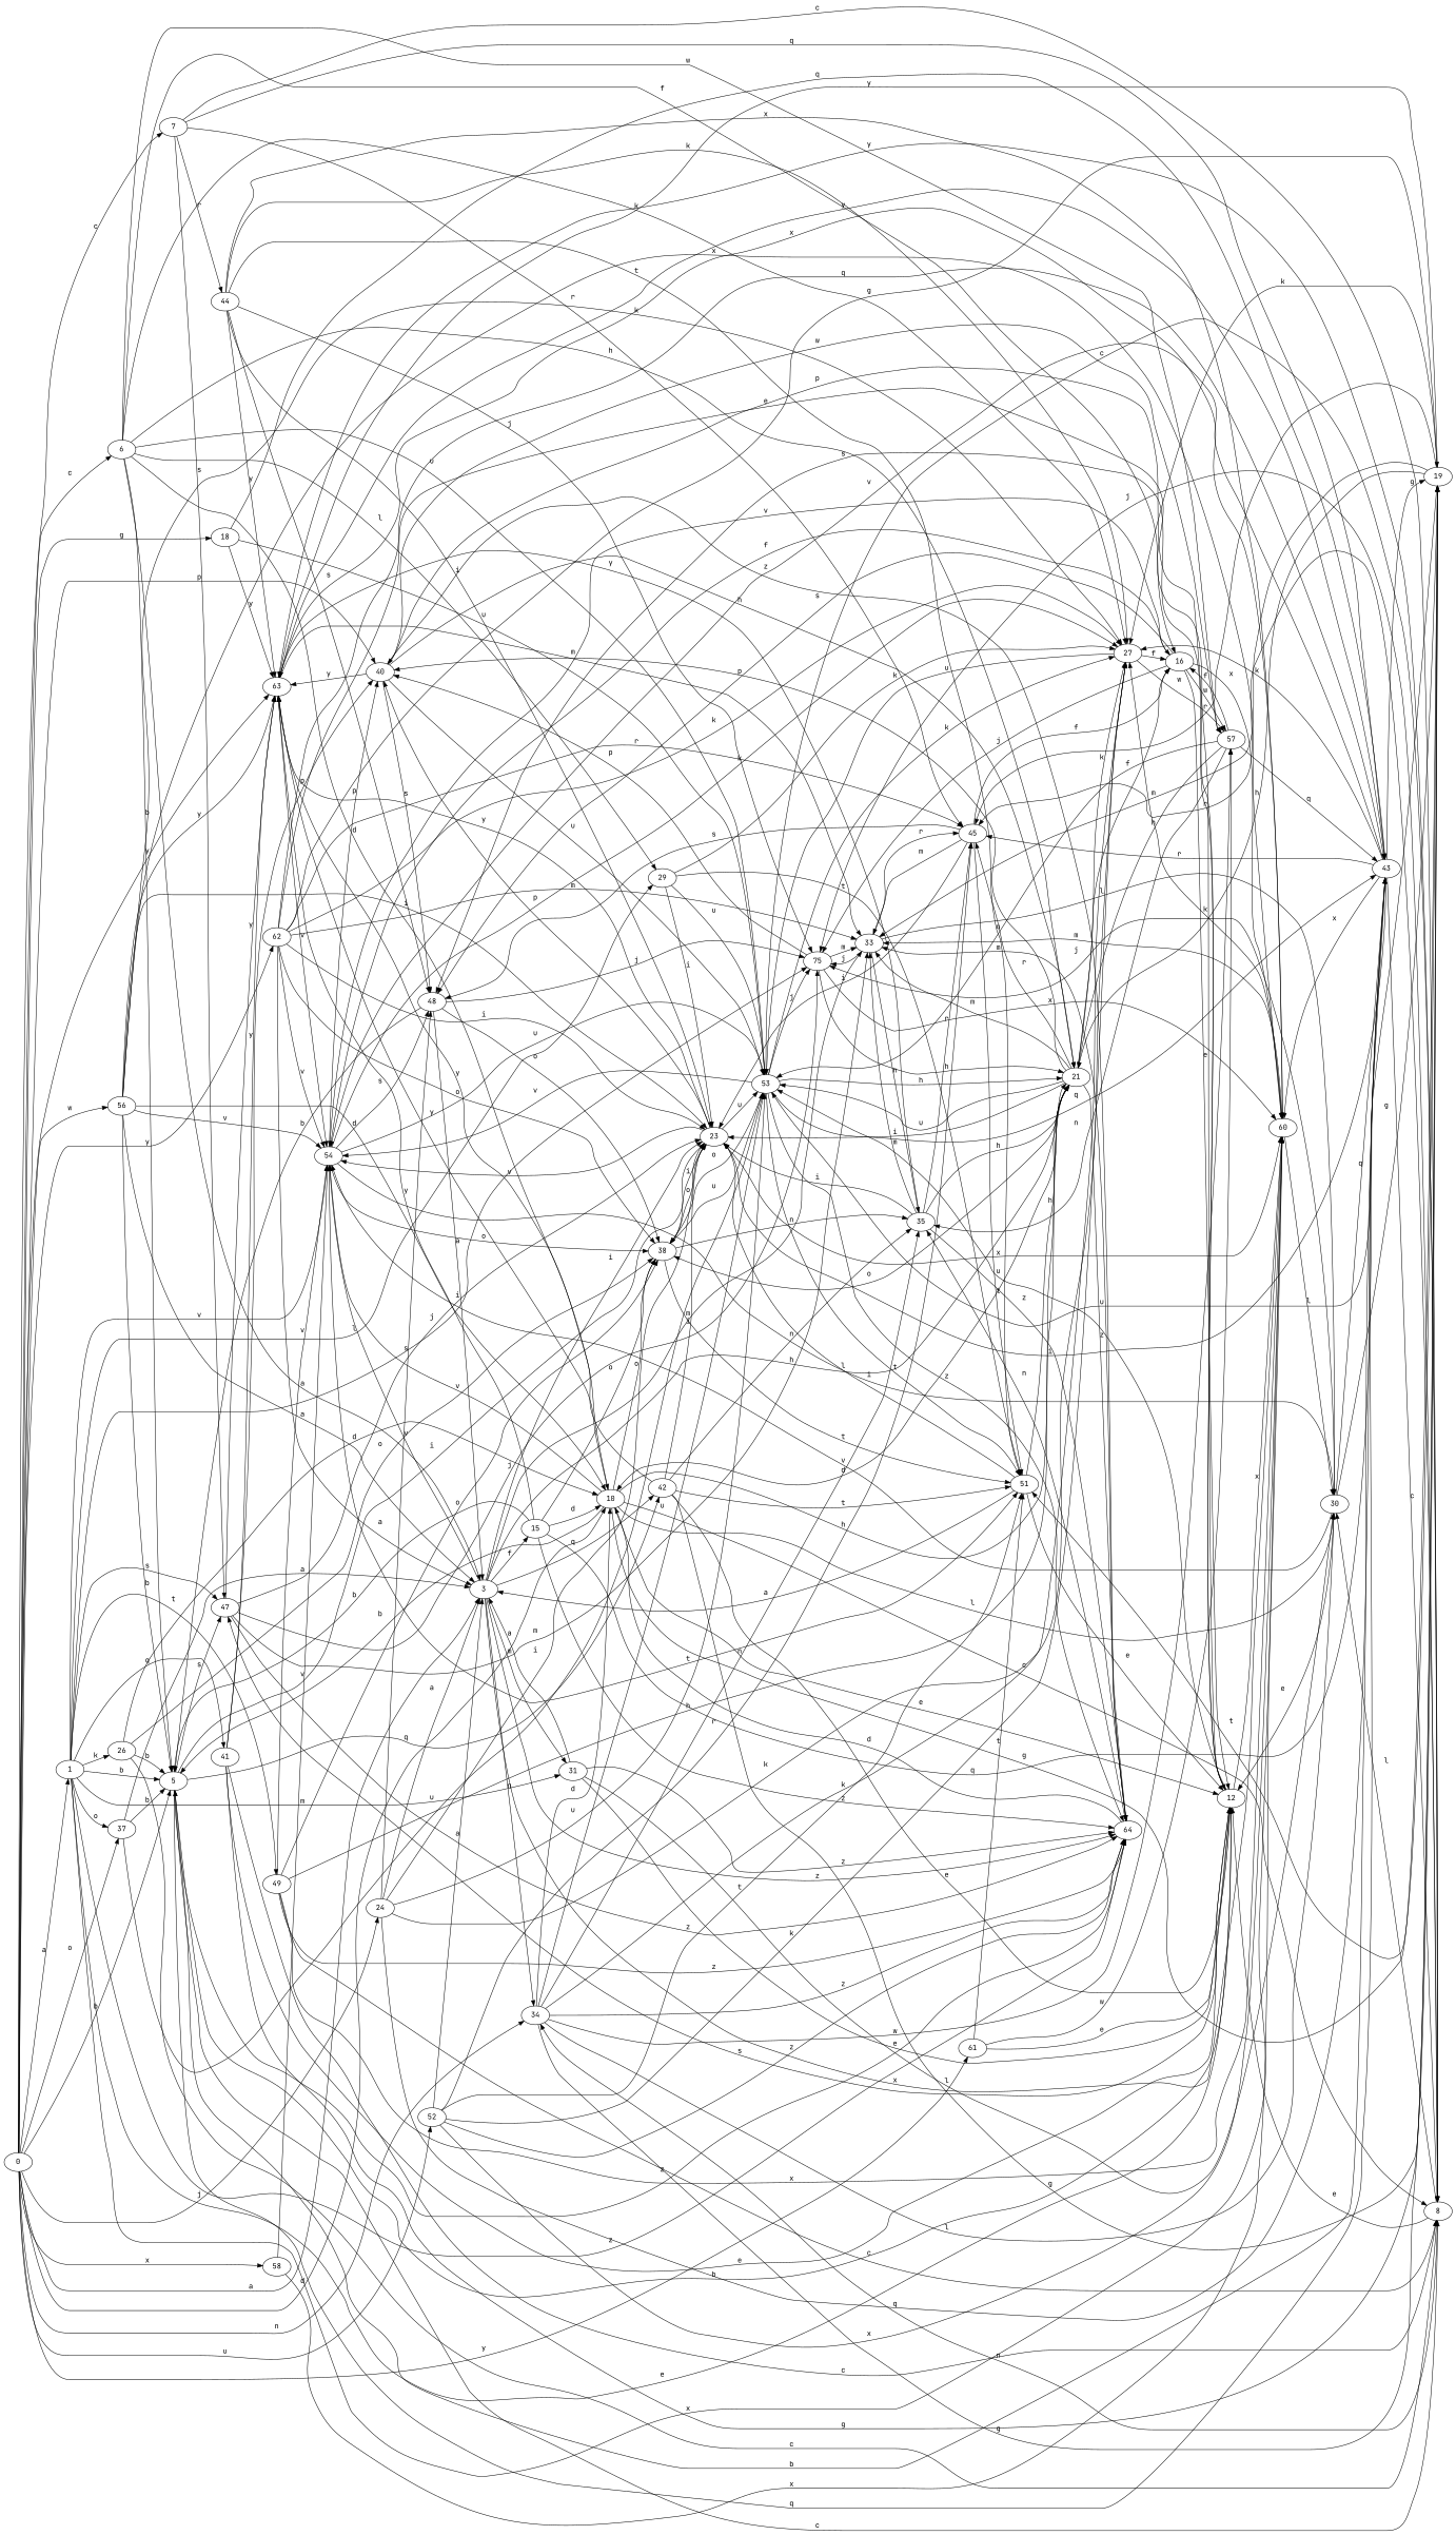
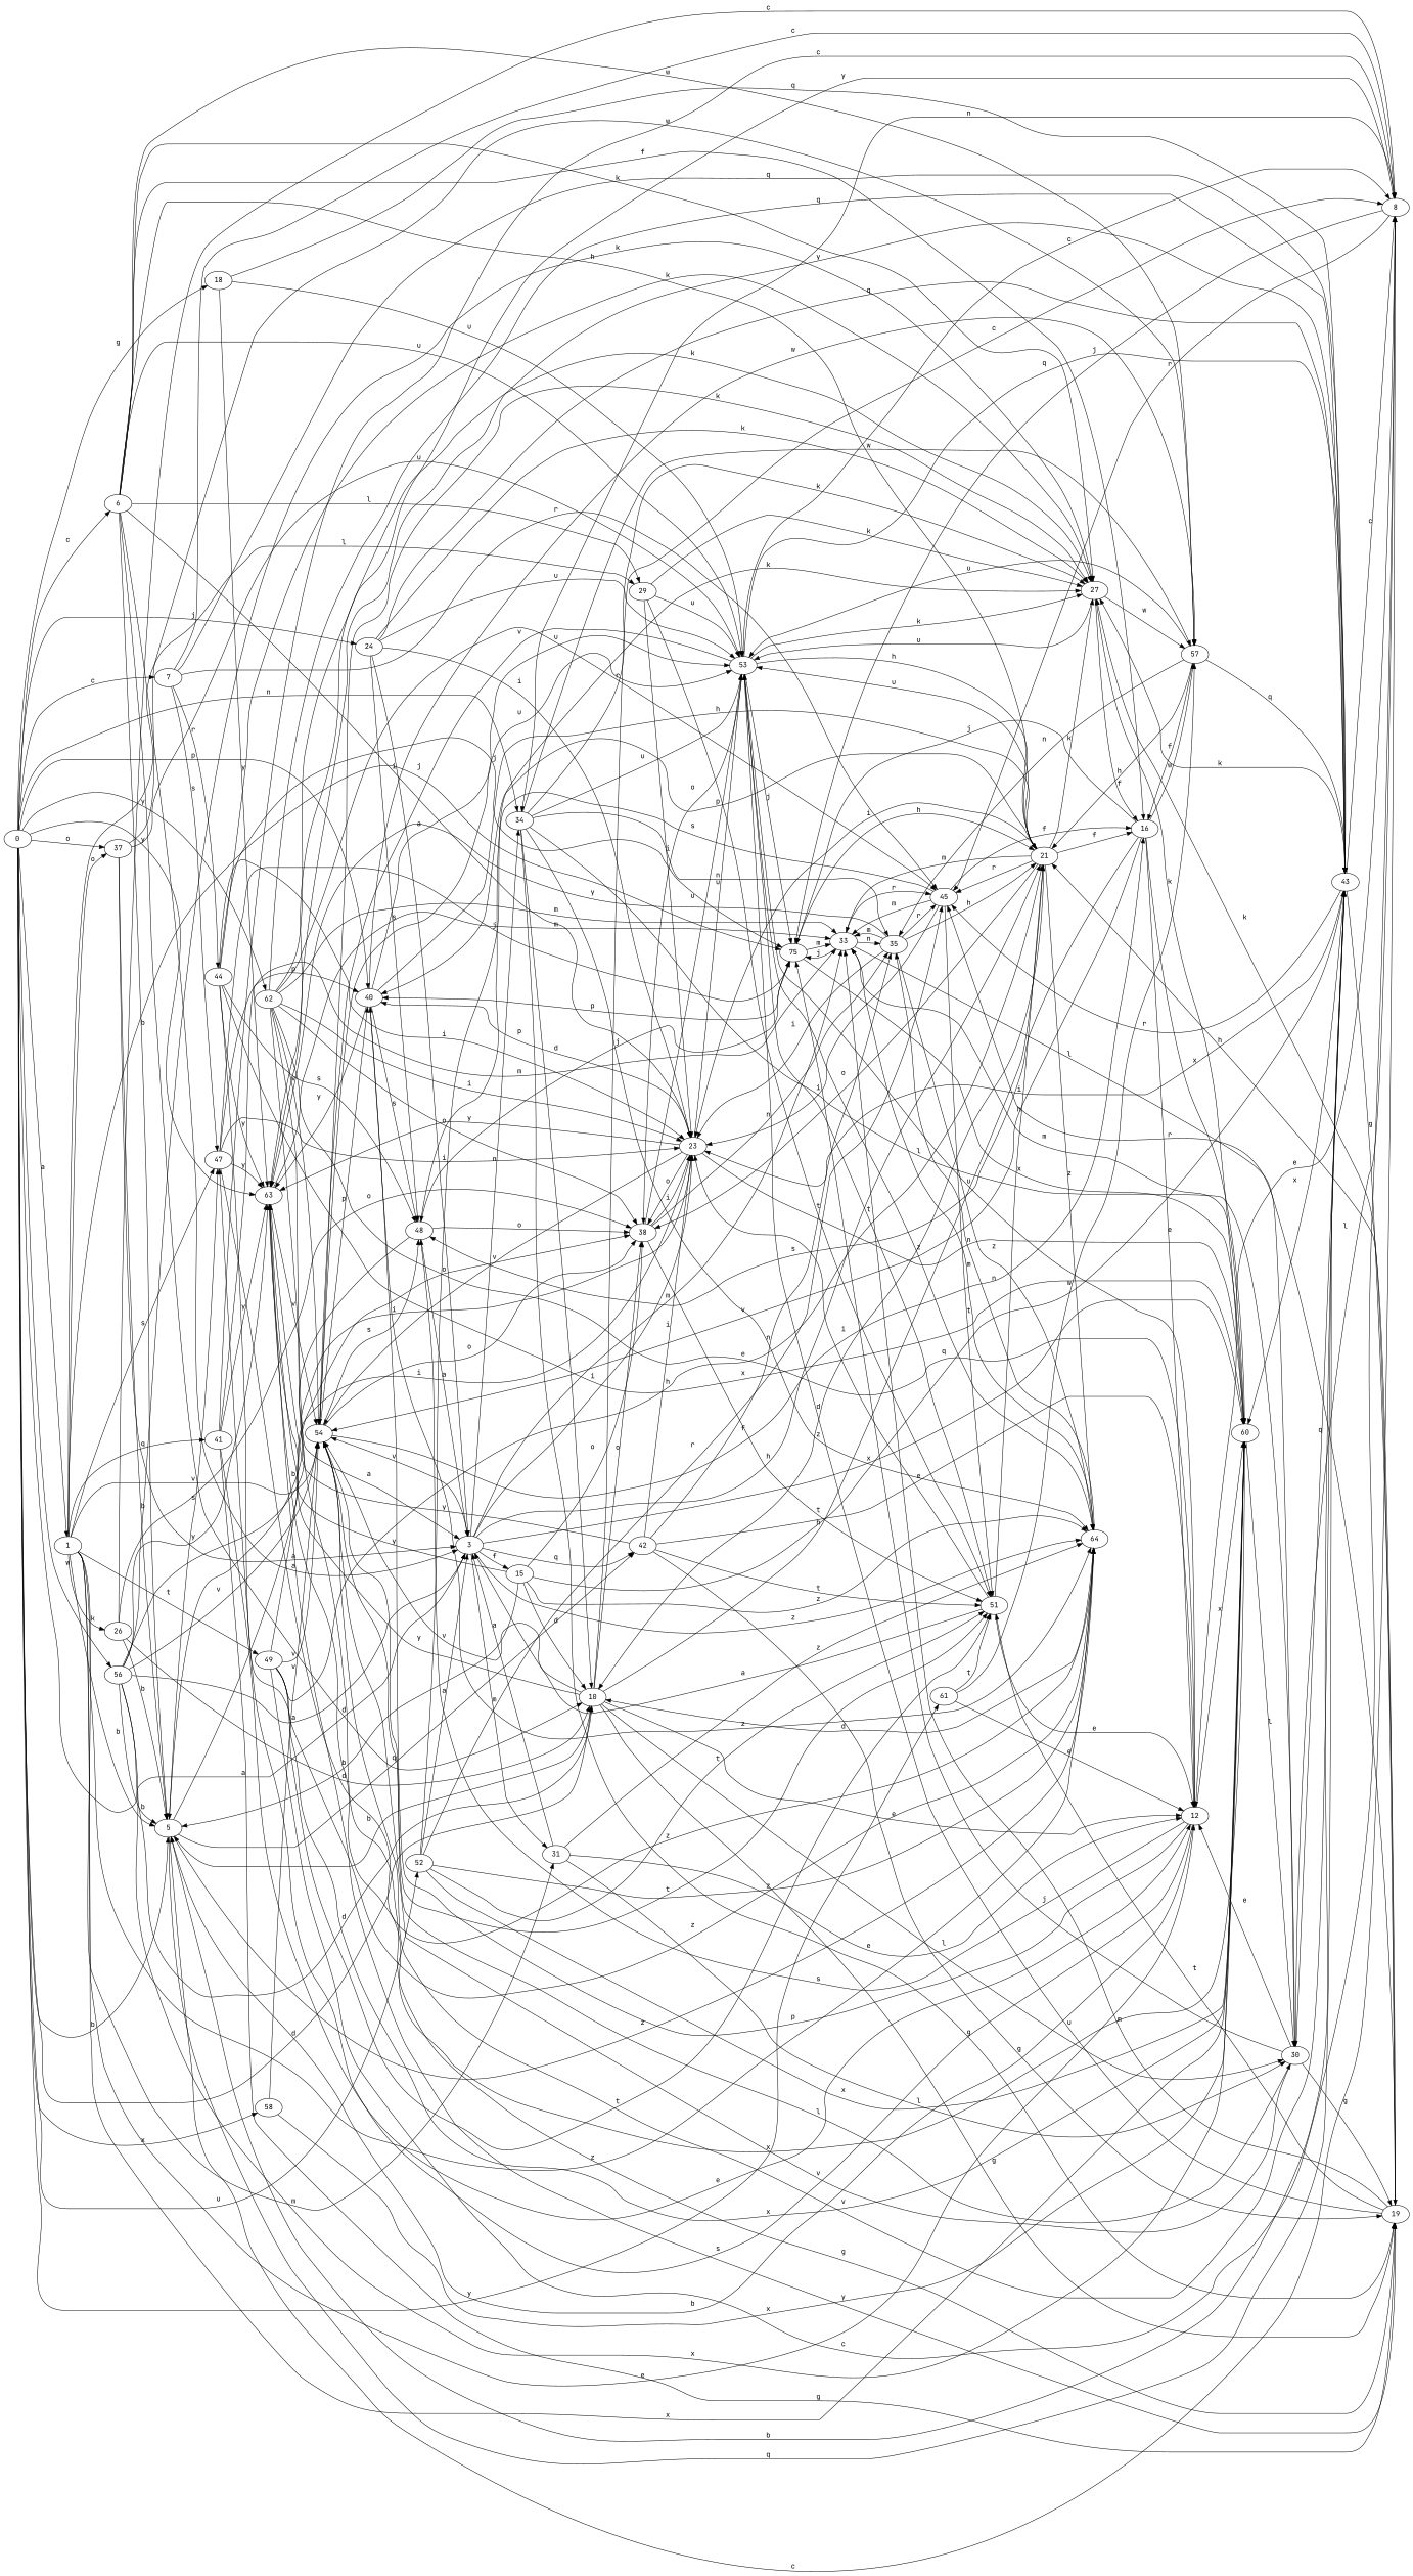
  strict digraph {
    fontname="JetBrains Mono"
    rankdir=LR
    node [fontname="JetBrains Mono"]
    edge [fontname="JetBrains Mono"]
    0
    1
    3
    5
    6
    7
    10
    18
    24
    34
    37
    40
    52
    56
    58
    61
    62
    63
    12
    n20 [label=75]
    26
    29
    31
    41
    47
    49
    54
    60
    64
    15
    21
    23
    33
    42
    8
    43
    16
    27
    53
    57
    44
    45
    30
    19
    38
    48
    35
    51
    0 -> 1 [label=a]
    0 -> 3 [label=a]
    0 -> 5 [label=b]
    0 -> 6 [label=c]
    0 -> 7 [label=c]
    0 -> 10 [label=d]
    0 -> 18 [label=g]
    0 -> 24 [label=j]
    0 -> 34 [label=n]
    0 -> 37 [label=o]
    0 -> 40 [label=p]
    0 -> 52 [label=u]
    0 -> 56 [label=w]
    0 -> 58 [label=x]
    0 -> 61 [label=y]
    0 -> 62 [label=y]
    0 -> 63 [label=y]
    1 -> 5 [label=b]
    1 -> 37 [label=o]
    1 -> 12 [label=e]
    1 -> n20 [label=j]
    1 -> 26 [label=k]
    1 -> 29 [label=l]
    1 -> 31 [label=m]
    1 -> 41 [label=q]
    1 -> 47 [label=s]
    1 -> 49 [label=t]
    1 -> 54 [label=v]
    1 -> 60 [label=x]
    1 -> 64 [label=z]
    3 -> 34 [label=n]
    3 -> 31 [label=m]
    3 -> 54 [label=v]
    3 -> 60 [label=x]
    3 -> 64 [label=z]
    3 -> 15 [label=f]
    3 -> 21 [label=h]
    3 -> 23 [label=i]
    3 -> 33 [label=m]
    3 -> 42 [label=q]
    5 -> 47 [label=s]
    5 -> 64 [label=z]
    5 -> 23 [label=i]
    5 -> 42 [label=q]
    5 -> 8 [label=c]
    5 -> 43 [label=q]
    6 -> 3 [label=a]
    6 -> 5 [label=b]
    6 -> 10 [label=d]
    6 -> 29 [label=l]
    6 -> 21 [label=h]
+   6 -> 23 [label=i]
    6 -> 16 [label=f]
    6 -> 27 [label=k]
    6 -> 53 [label=u]
    6 -> 57 [label=w]
    7 -> 47 [label=s]
    7 -> 8 [label=c]
    7 -> 43 [label=q]
    7 -> 44 [label=r]
    7 -> 45 [label=r]
    10 -> 5 [label=b]
    10 -> 63 [label=y]
    10 -> 12 [label=e]
    10 -> 54 [label=v]
    10 -> 21 [label=h]
    10 -> 8 [label=c]
    10 -> 30 [label=l]
    10 -> 19 [label=g]
    10 -> 38 [label=o]
    18 -> 63 [label=y]
    18 -> 43 [label=q]
    18 -> 53 [label=u]
    24 -> 3 [label=a]
    24 -> 23 [label=i]
    24 -> 43 [label=q]
    24 -> 27 [label=k]
    24 -> 53 [label=u]
    24 -> 48 [label=s]
    34 -> 10 [label=d]
    34 -> 64 [label=z]
    34 -> 27 [label=k]
    34 -> 53 [label=u]
    34 -> 57 [label=w]
    34 -> 30 [label=l]
    34 -> 19 [label=g]
    34 -> 35 [label=n]
    37 -> 3 [label=a]
    37 -> 5 [label=b]
    37 -> 53 [label=u]
+   37 -> 57 [label=w]
    40 -> 63 [label=y]
    40 -> 64 [label=z]
    40 -> 21 [label=h]
    40 -> 53 [label=u]
    40 -> 57 [label=w]
    40 -> 48 [label=s]
    52 -> 3 [label=a]
    52 -> 60 [label=x]
    52 -> 64 [label=z]
    52 -> 27 [label=k]
    52 -> 45 [label=r]
    52 -> 51 [label=t]
    56 -> 3 [label=a]
    56 -> 5 [label=b]
    56 -> 10 [label=d]
    56 -> 63 [label=y]
    56 -> 54 [label=v]
    56 -> 60 [label=x]
    56 -> 23 [label=i]
    56 -> 27 [label=k]
    58 -> 54 [label=v]
    58 -> 60 [label=x]
    61 -> 12 [label=e]
    61 -> 57 [label=w]
    61 -> 51 [label=t]
    62 -> 3 [label=a]
    62 -> 12 [label=e]
    62 -> 54 [label=v]
    62 -> 23 [label=i]
    62 -> 33 [label=m]
    62 -> 43 [label=q]
    62 -> 27 [label=k]
    62 -> 45 [label=r]
    62 -> 19 [label=g]
    62 -> 38 [label=o]
    63 -> 54 [label=v]
    63 -> 60 [label=x]
    63 -> 33 [label=m]
    12 -> 5 [label=b]
    12 -> 40 [label=p]
    12 -> 47 [label=s]
    12 -> 60 [label=x]
    12 -> 53 [label=u]
    12 -> 48 [label=s]
    n20 -> 40 [label=p]
    n20 -> 60 [label=x]
    n20 -> 21 [label=h]
    n20 -> 33 [label=m]
    26 -> 5 [label=b]
    26 -> 10 [label=d]
    26 -> 8 [label=c]
    26 -> 38 [label=o]
    29 -> 23 [label=i]
    29 -> 27 [label=k]
    29 -> 53 [label=u]
    29 -> 51 [label=t]
    31 -> 3 [label=a]
    31 -> 12 [label=e]
    31 -> 64 [label=z]
    31 -> 30 [label=l]
    41 -> 40 [label=p]
    41 -> 63 [label=y]
    41 -> 12 [label=e]
    41 -> 8 [label=c]
    41 -> 19 [label=g]
    47 -> 63 [label=y]
    47 -> n20 [label=j]
    47 -> 64 [label=z]
    47 -> 23 [label=i]
    47 -> 33 [label=m]
    49 -> 54 [label=v]
    49 -> 60 [label=x]
    49 -> 64 [label=z]
    49 -> 21 [label=h]
    49 -> 8 [label=c]
    49 -> 38 [label=o]
    54 -> 40 [label=p]
    54 -> 16 [label=f]
    54 -> 27 [label=k]
    54 -> 53 [label=u]
    54 -> 30 [label=l]
    54 -> 38 [label=o]
    54 -> 48 [label=s]
    54 -> 51 [label=t]
    60 -> 33 [label=m]
    60 -> 27 [label=k]
    60 -> 30 [label=l]
    64 -> 10 [label=d]
    64 -> 33 [label=m]
    64 -> 35 [label=n]
    15 -> 5 [label=b]
    15 -> 10 [label=d]
    15 -> 63 [label=y]
    15 -> 64 [label=z]
    15 -> 43 [label=q]
    15 -> 38 [label=o]
    21 -> 10 [label=d]
    21 -> 40 [label=p]
    21 -> 64 [label=z]
    21 -> 23 [label=i]
    21 -> 33 [label=m]
    21 -> 16 [label=f]
    21 -> 27 [label=k]
    21 -> 53 [label=u]
    21 -> 45 [label=r]
    21 -> 38 [label=o]
    23 -> 40 [label=p]
    23 -> 63 [label=y]
    23 -> 54 [label=v]
-   23 -> 60 [label=x]
+   23 -> 60 [label=n]
    23 -> 53 [label=u]
    23 -> 38 [label=o]
    33 -> n20 [label=j]
    33 -> 45 [label=r]
    33 -> 30 [label=l]
    33 -> 35 [label=n]
    42 -> 63 [label=y]
    42 -> 12 [label=e]
    42 -> 23 [label=i]
    42 -> 19 [label=g]
    42 -> 35 [label=n]
    42 -> 51 [label=t]
    8 -> 34 [label=n]
    8 -> 63 [label=y]
    8 -> 12 [label=e]
    8 -> n20 [label=j]
    8 -> 45 [label=r]
    8 -> 30 [label=l]
    43 -> 5 [label=b]
    43 -> 63 [label=y]
    43 -> 54 [label=v]
    43 -> 60 [label=x]
    43 -> 23 [label=i]
    43 -> 8 [label=c]
    43 -> 27 [label=k]
    43 -> 45 [label=r]
    43 -> 19 [label=g]
    16 -> 12 [label=e]
    16 -> n20 [label=j]
    16 -> 54 [label=v]
    16 -> 60 [label=x]
    16 -> 57 [label=w]
    16 -> 48 [label=s]
    27 -> 16 [label=f]
    27 -> 53 [label=u]
    27 -> 57 [label=w]
    53 -> n20 [label=j]
    53 -> 54 [label=v]
    53 -> 64 [label=z]
    53 -> 21 [label=h]
    53 -> 8 [label=c]
    53 -> 43 [label=q]
    53 -> 27 [label=k]
    53 -> 38 [label=o]
    53 -> 51 [label=t]
    57 -> 21 [label=h]
    57 -> 43 [label=q]
    57 -> 16 [label=f]
    57 -> 53 [label=u]
    57 -> 35 [label=n]
    44 -> 63 [label=y]
    44 -> n20 [label=j]
    44 -> 60 [label=x]
    44 -> 23 [label=i]
    44 -> 27 [label=k]
    44 -> 48 [label=s]
    44 -> 51 [label=t]
    45 -> 23 [label=i]
    45 -> 33 [label=m]
    45 -> 16 [label=f]
    45 -> 48 [label=s]
    45 -> 51 [label=t]
    30 -> 12 [label=e]
    30 -> n20 [label=j]
    30 -> 54 [label=v]
    30 -> 43 [label=q]
    30 -> 19 [label=g]
    19 -> 63 [label=y]
    19 -> 21 [label=h]
    19 -> 33 [label=m]
    19 -> 27 [label=k]
    19 -> 53 [label=u]
    19 -> 45 [label=r]
    19 -> 51 [label=t]
    38 -> 23 [label=i]
    38 -> 53 [label=u]
    38 -> 35 [label=n]
    38 -> 51 [label=t]
    48 -> 3 [label=a]
    48 -> 5 [label=b]
    48 -> n20 [label=j]
    48 -> 38 [label=o]
    35 -> 63 [label=y]
    35 -> 64 [label=z]
    35 -> 21 [label=h]
    35 -> 23 [label=i]
    35 -> 33 [label=m]
    35 -> 45 [label=r]
    51 -> 3 [label=a]
    51 -> 12 [label=e]
    51 -> 21 [label=h]
    51 -> 23 [label=i]
  }
